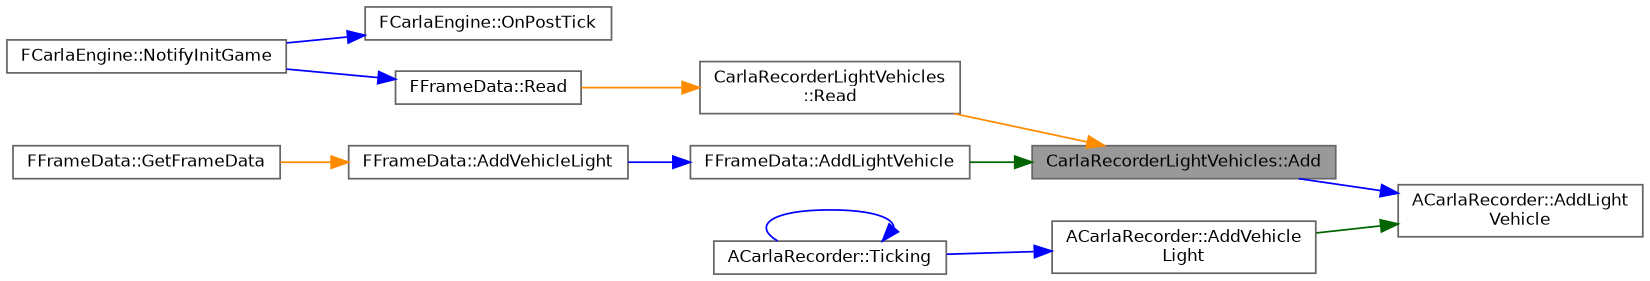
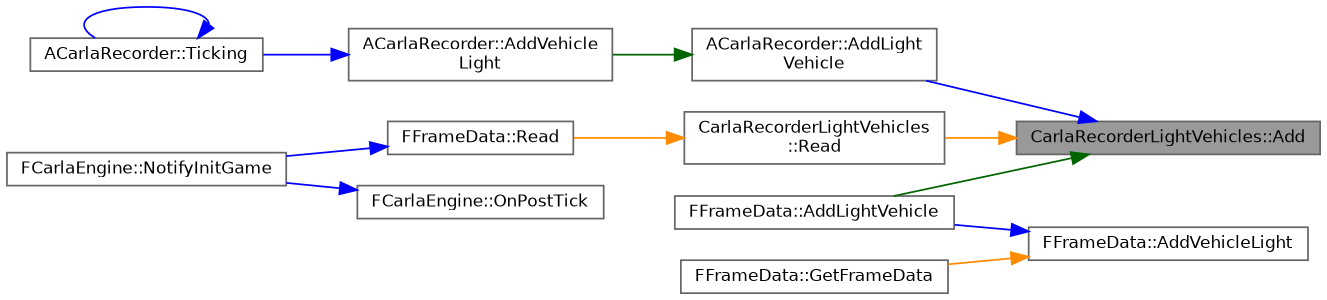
  digraph {
    rankdir=RL
    node [color=grey40 fillcolor=white fontname=Helvetica fontsize=10 shape=box style=filled]
    edge [color=blue dir=back fontname=Helvetica fontsize=10 labelfontname=Helvetica labelfontsize=10 style=solid]
    n1 [color=gray40 fillcolor=grey60 fontcolor=black height=0.2 label="CarlaRecorderLightVehicles::Add" width=0.4]
    n2 [height=0.2 label="ACarlaRecorder::AddLight\lVehicle" width=0.4]
    n3 [height=0.2 label="FFrameData::AddLightVehicle" width=0.4]
    n4 [height=0.2 label="CarlaRecorderLightVehicles\l::Read" width=0.4]
    n5 [height=0.2 label="ACarlaRecorder::AddVehicle\lLight" width=0.4]
    n6 [height=0.2 label="FFrameData::AddVehicleLight" width=0.4]
    n7 [height=0.2 label="FFrameData::Read" width=0.4]
    n8 [height=0.2 label="ACarlaRecorder::Ticking" width=0.4]
    n9 [height=0.2 label="FFrameData::GetFrameData" width=0.4]
    n10 [height=0.2 label="FCarlaEngine::OnPostTick" width=0.4]
    n11 [height=0.2 label="FCarlaEngine::NotifyInitGame" width=0.4]
-   n2 -> n1
+   n1 -> n2
    n1 -> n3 [color=darkgreen]
    n1 -> n4 [color=darkorange]
    n2 -> n5 [color=darkgreen]
-   n3 -> n6
+   n6 -> n3
    n4 -> n7 [color=darkorange]
    n5 -> n8
    n6 -> n9 [color=darkorange]
    n7 -> n11
    n8 -> n8
    n10 -> n11
  }
